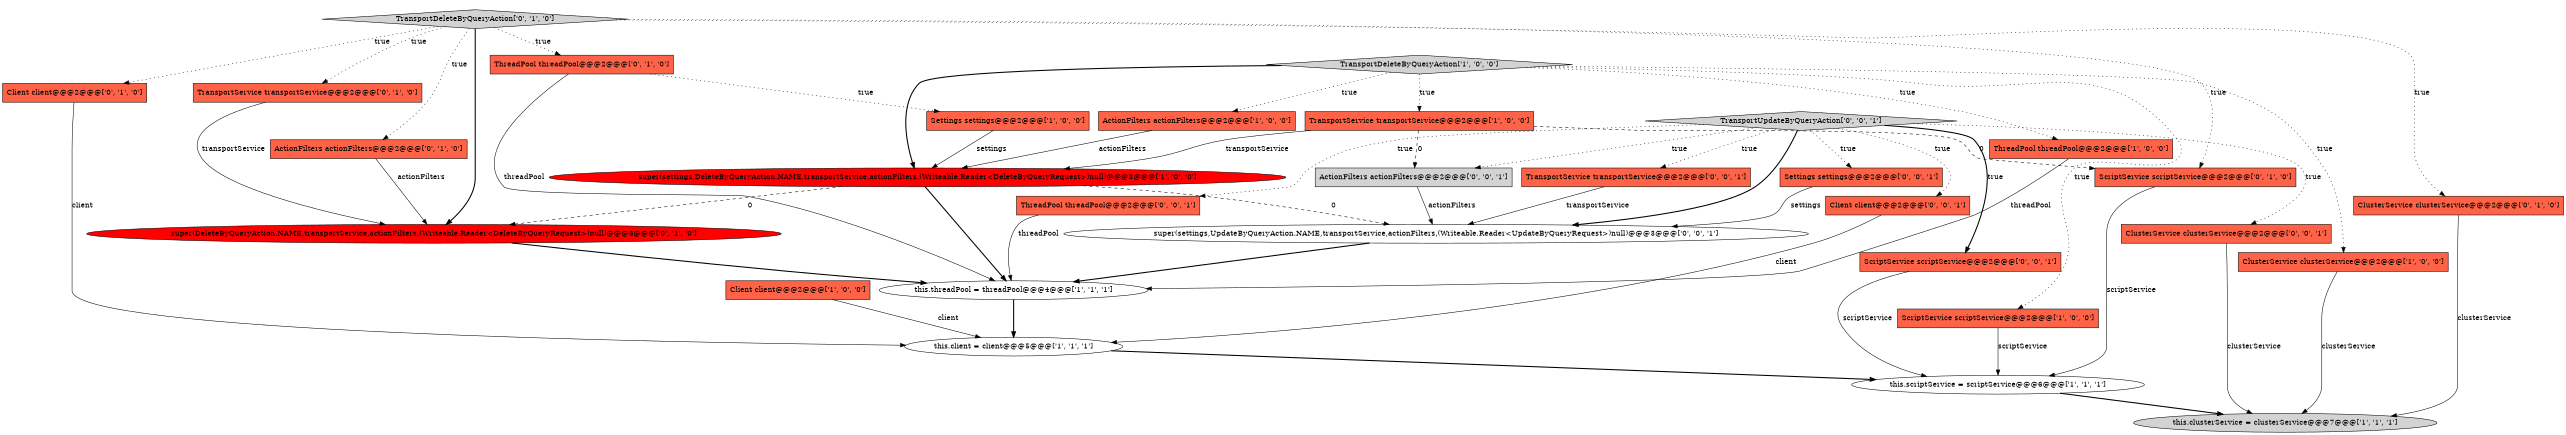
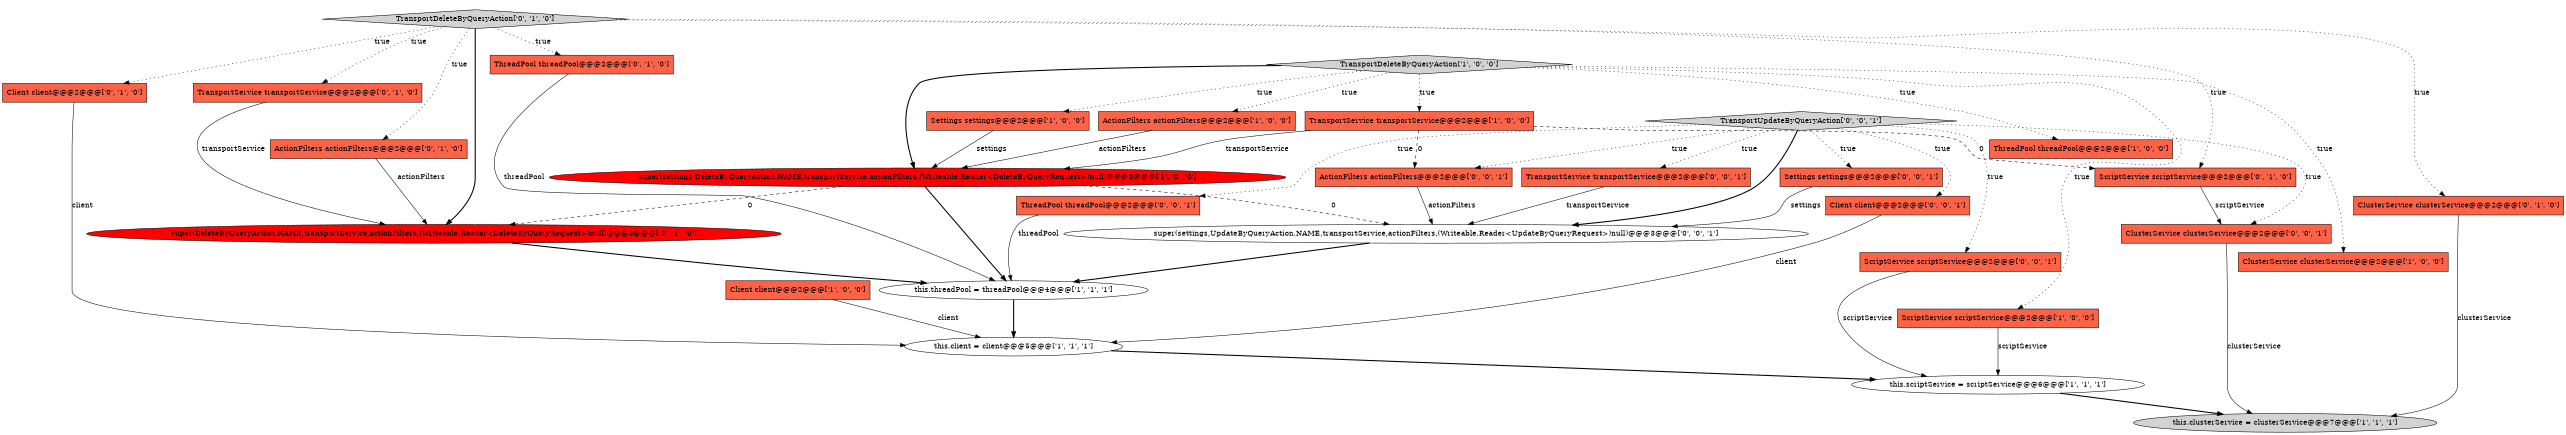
  digraph {
    node [fillcolor=tomato shape=box style=filled]
    edge [style=solid]
    n1 [label="Client client@@@2@@@['1', '0', '0']"]
    n2 [fillcolor=white label="this.client = client@@@5@@@['1', '1', '1']" shape=ellipse]
    n3 [fillcolor=white label="this.scriptService = scriptService@@@6@@@['1', '1', '1']" shape=ellipse]
    n4 [fillcolor=red label="super(DeleteByQueryAction.NAME,transportService,actionFilters,(Writeable.Reader<DeleteByQueryRequest>)null)@@@3@@@['0', '1', '0']" shape=ellipse]
    n5 [fillcolor=white label="this.threadPool = threadPool@@@4@@@['1', '1', '1']" shape=ellipse]
    n6 [label="Client client@@@2@@@['0', '1', '0']"]
    n7 [label="TransportService transportService@@@2@@@['1', '0', '0']"]
    n8 [fillcolor=red label="super(settings,DeleteByQueryAction.NAME,transportService,actionFilters,(Writeable.Reader<DeleteByQueryRequest>)null)@@@3@@@['1', '0', '0']" shape=ellipse]
    n9 [label="ScriptService scriptService@@@2@@@['0', '1', '0']"]
-   n10 [fillcolor=lightgray label="ActionFilters actionFilters@@@2@@@['0', '0', '1']"]
+   n10 [label="ActionFilters actionFilters@@@2@@@['0', '0', '1']"]
    n11 [fillcolor=white label="super(settings,UpdateByQueryAction.NAME,transportService,actionFilters,(Writeable.Reader<UpdateByQueryRequest>)null)@@@3@@@['0', '0', '1']" shape=ellipse]
    n12 [label="ThreadPool threadPool@@@2@@@['1', '0', '0']"]
    n13 [label="ClusterService clusterService@@@2@@@['1', '0', '0']"]
    n14 [fillcolor=lightgray label="this.clusterService = clusterService@@@7@@@['1', '1', '1']" shape=ellipse]
    n15 [label="ActionFilters actionFilters@@@2@@@['1', '0', '0']"]
    n16 [label="Client client@@@2@@@['0', '0', '1']"]
    n17 [label="ActionFilters actionFilters@@@2@@@['0', '1', '0']"]
    n18 [label="ThreadPool threadPool@@@2@@@['0', '0', '1']"]
    n19 [fillcolor=lightgray label="TransportDeleteByQueryAction['0', '1', '0']" shape=diamond]
    n20 [label="ClusterService clusterService@@@2@@@['0', '1', '0']"]
    n21 [label="ThreadPool threadPool@@@2@@@['0', '1', '0']"]
    n22 [label="TransportService transportService@@@2@@@['0', '1', '0']"]
    n23 [label="ClusterService clusterService@@@2@@@['0', '0', '1']"]
    n24 [fillcolor=lightgray label="TransportDeleteByQueryAction['1', '0', '0']" shape=diamond]
    n25 [label="Settings settings@@@2@@@['1', '0', '0']"]
    n26 [label="ScriptService scriptService@@@2@@@['1', '0', '0']"]
    n27 [fillcolor=lightgray label="TransportUpdateByQueryAction['0', '0', '1']" shape=diamond]
    n28 [label="ScriptService scriptService@@@2@@@['0', '0', '1']"]
    n29 [label="Settings settings@@@2@@@['0', '0', '1']"]
    n30 [label="TransportService transportService@@@2@@@['0', '0', '1']"]
    n1 -> n2 [label=client]
    n2 -> n3 [style=bold]
    n3 -> n14 [style=bold]
    n4 -> n5 [style=bold]
    n5 -> n2 [style=bold]
    n6 -> n2 [label=client]
    n7 -> n8 [label=transportService]
    n7 -> n9 [label=0 style=dashed]
    n7 -> n10 [label=0 style=dashed]
    n8 -> n4 [label=0 style=dashed]
    n8 -> n5 [style=bold]
    n8 -> n11 [label=0 style=dashed]
-   n9 -> n3 [label=scriptService]
+   n9 -> n23 [label=scriptService]
    n10 -> n11 [label=actionFilters]
    n11 -> n5 [style=bold]
-   n12 -> n5 [label=threadPool]
-   n13 -> n14 [label=clusterService]
    n15 -> n8 [label=actionFilters]
    n16 -> n2 [label=client]
    n17 -> n4 [label=actionFilters]
    n18 -> n5 [label=threadPool]
    n19 -> n4 [style=bold]
    n19 -> n6 [label=true style=dotted]
    n19 -> n9 [label=true style=dotted]
    n19 -> n17 [label=true style=dotted]
    n19 -> n20 [label=true style=dotted]
    n19 -> n21 [label=true style=dotted]
    n19 -> n22 [label=true style=dotted]
    n20 -> n14 [label=clusterService]
    n21 -> n5 [label=threadPool]
    n22 -> n4 [label=transportService]
    n23 -> n14 [label=clusterService]
    n24 -> n7 [label=true style=dotted]
    n24 -> n8 [style=bold]
    n24 -> n12 [label=true style=dotted]
    n24 -> n13 [label=true style=dotted]
    n24 -> n15 [label=true style=dotted]
-   n21 -> n25 [label=true style=dotted]
+   n24 -> n25 [label=true style=dotted]
    n24 -> n26 [label=true style=dotted]
    n25 -> n8 [label=settings]
    n26 -> n3 [label=scriptService]
    n27 -> n10 [label=true style=dotted]
    n27 -> n11 [style=bold]
    n27 -> n16 [label=true style=dotted]
    n27 -> n18 [label=true style=dotted]
    n27 -> n23 [label=true style=dotted]
-   n27 -> n28 [label=true style=bold]
+   n27 -> n28 [label=true style=dotted]
    n27 -> n29 [label=true style=dotted]
    n27 -> n30 [label=true style=dotted]
    n28 -> n3 [label=scriptService]
    n29 -> n11 [label=settings]
    n30 -> n11 [label=transportService]
  }
